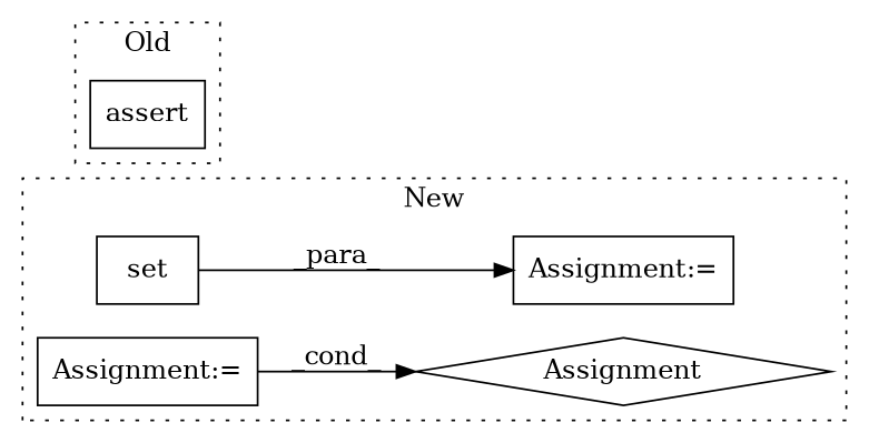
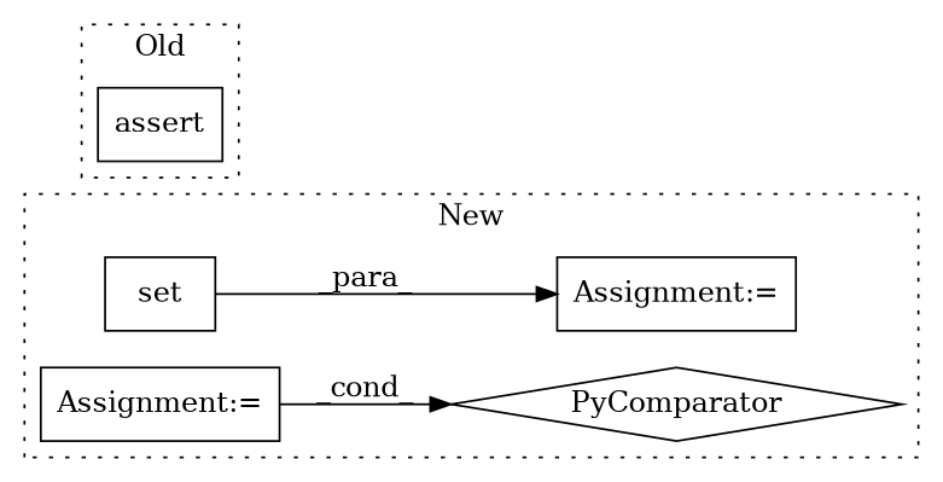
  digraph {
    rankdir=LR
    node [a=32 l=29 s=7559 shape=box]
    n1 [l="15,-5" label=set s="7478,7596"]
    n2 [a=7 l=1 label="Assignment:=" s=7477]
    n3 [a=7 label="Assignment:="]
-   n4 [a=113 label=Assignment shape=diamond]
+   n4 [a=113 label=PyComparator shape=diamond]
    n5 [l="12,1" label=assert s="6712,6746"]
    subgraph cluster_1 {
      label=New
      style=dotted
      n1
      n2
      n3
      n4
    }
    subgraph cluster_2 {
      label=Old
      style=dotted
      n5
    }
    n1 -> n2 [label=_para_]
    n3 -> n4 [label=_cond_]
  }
